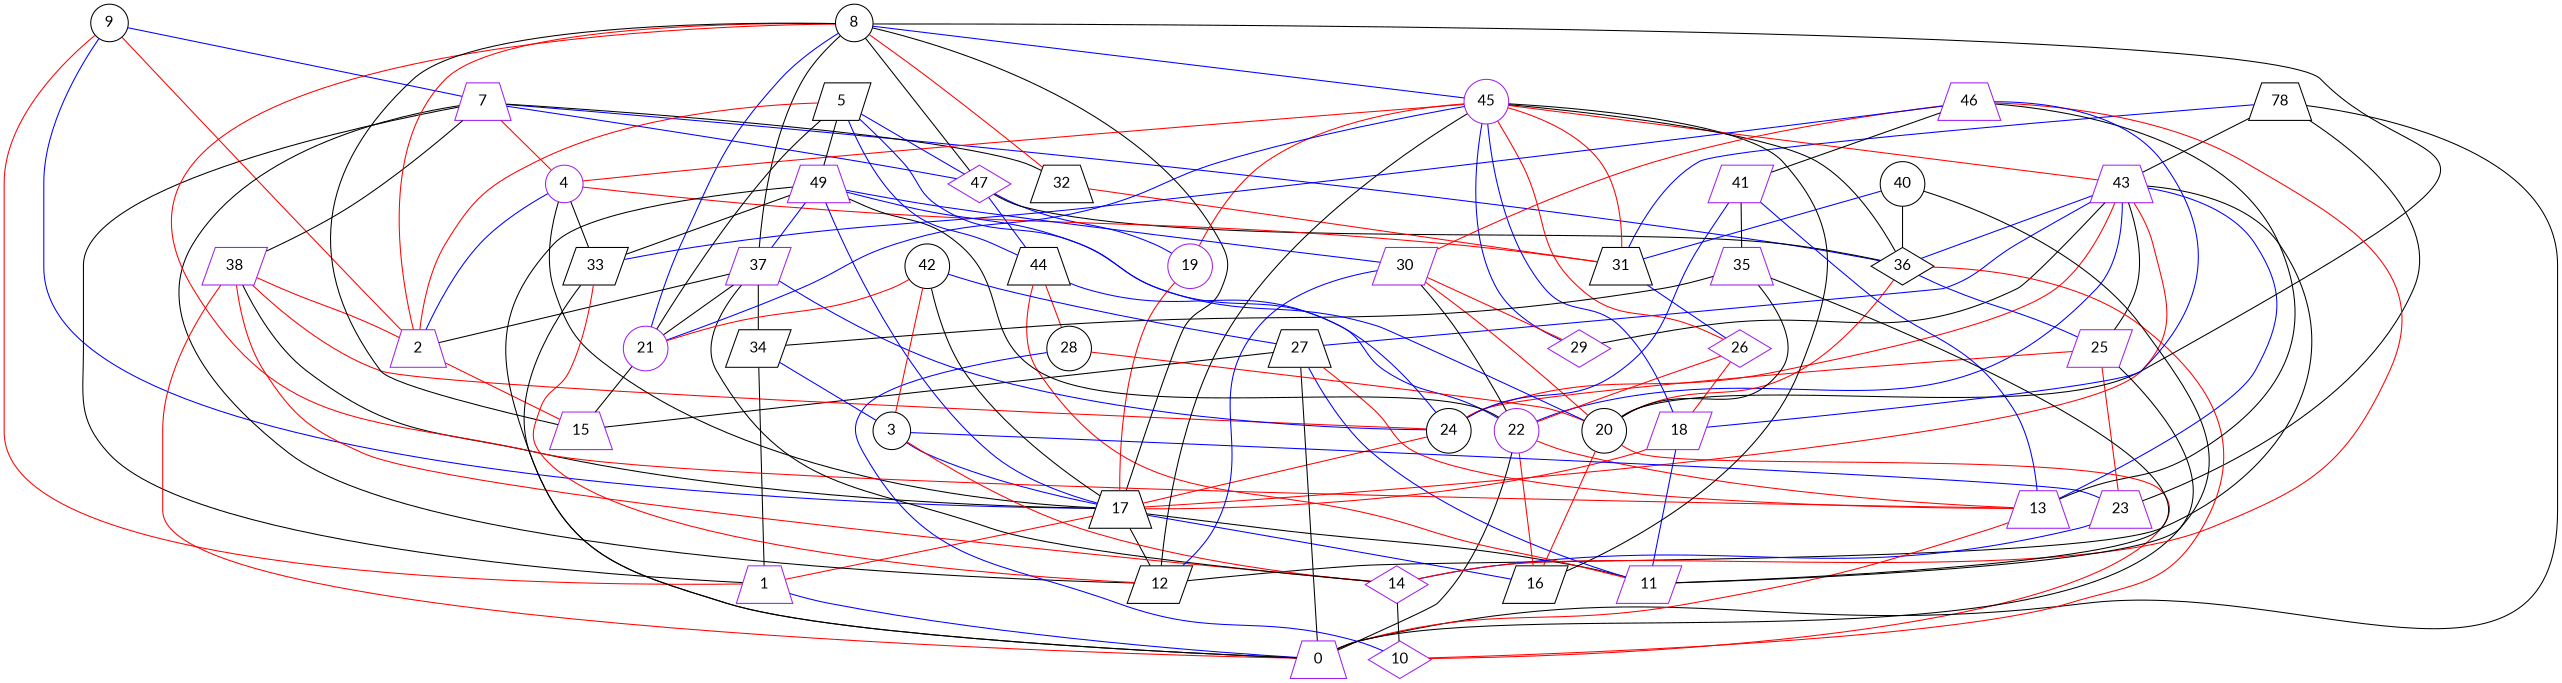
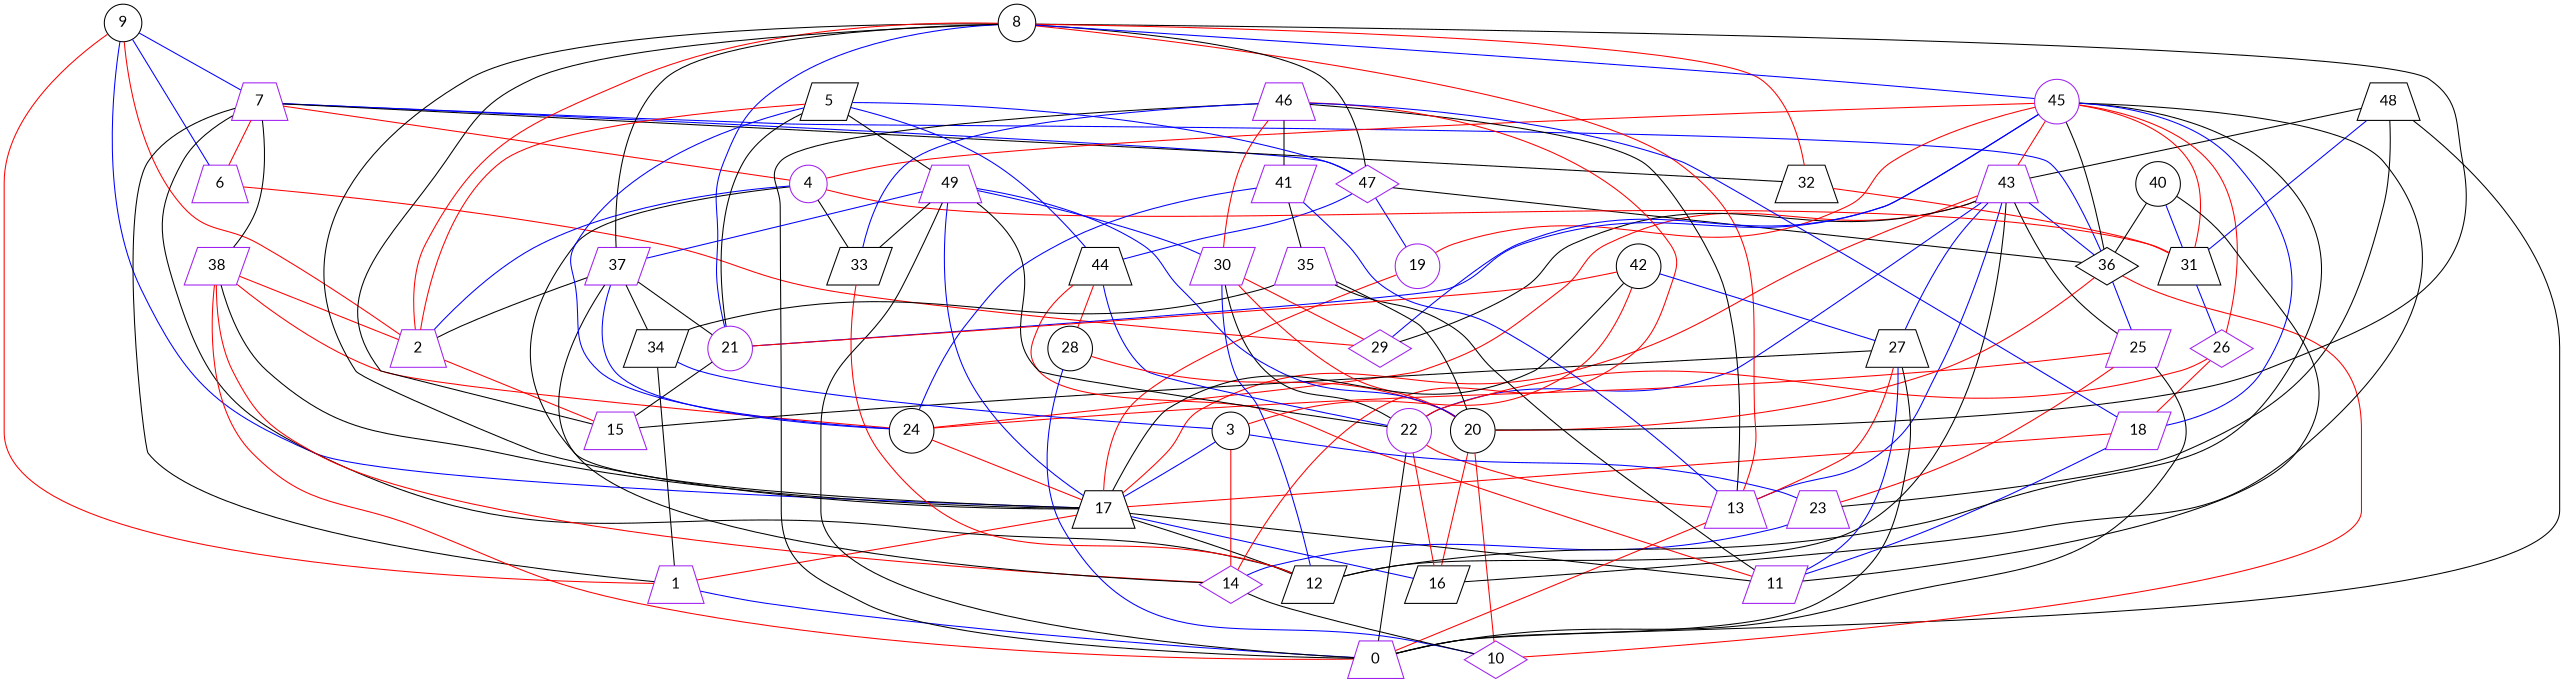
  digraph {
    fontname=Lato
    node [color=purple fontname=Lato shape=trapezium]
    edge [color=black dir=none fontname=Lato]
    20 [color=black shape=circle]
    10 [shape=diamond]
    16 [color=black shape=parallelogram]
    19 [shape=circle]
    17 [color=black]
    1
    12 [color=black shape=parallelogram]
    11 [shape=parallelogram]
-   48 [color=black label=78]
+   48 [color=black]
    31 [color=black]
    43
    0
    23
    26 [shape=diamond]
    36 [color=black shape=diamond]
    13
    24 [color=black shape=circle]
    25 [shape=parallelogram]
    22 [shape=circle]
    29 [shape=diamond]
    27 [color=black]
    9 [color=black shape=circle]
+   6
    7
    2
    47 [shape=diamond]
    32 [color=black]
    38 [shape=parallelogram]
    4 [shape=circle]
    15
    44 [color=black]
    28 [color=black shape=circle]
    14 [shape=diamond]
    21 [shape=circle]
    18 [shape=parallelogram]
    34 [color=black shape=parallelogram]
    3 [color=black shape=circle]
    8 [color=black shape=circle]
    37 [shape=parallelogram]
    45 [shape=circle]
    30 [shape=parallelogram]
    33 [color=black shape=parallelogram]
    46
    41 [shape=parallelogram]
    35
    5 [color=black shape=parallelogram]
    49
    42 [color=black shape=circle]
    40 [color=black shape=circle]
    subgraph sub_1 {
      20
      10
      16
      19
      17
      1
      12
      11
      48
      31
      43
      0
      23
      26
      36
      13
      24
      25
      22
      29
      27
      9
+     6
      7
      2
      47
      32
      38
      4
      15
      44
      28
      14
      21
      18
      34
      3
      8
      37
      45
      30
      33
      46
      41
      35
      5
      49
      42
      40
    }
    20 -> 10 [color=red]
    20 -> 16 [color=red]
    19 -> 17 [color=red]
    17 -> 16 [color=blue]
    17 -> 1 [color=red]
    17 -> 12
    17 -> 11
    1 -> 0 [color=blue]
    48 -> 31 [color=blue]
    48 -> 43
    48 -> 0
    48 -> 23
    31 -> 26 [color=blue]
    43 -> 17 [color=red]
    43 -> 12
    43 -> 36 [color=blue]
    43 -> 13 [color=blue]
    43 -> 24 [color=red]
    43 -> 25
    43 -> 22 [color=blue]
    43 -> 29
    43 -> 27 [color=blue]
    23 -> 14 [color=blue]
    26 -> 22 [color=red]
    26 -> 18 [color=red]
    36 -> 20 [color=red]
    36 -> 10 [color=red]
    36 -> 25 [color=blue]
    13 -> 0 [color=red]
    24 -> 17 [color=red]
    25 -> 0
    25 -> 23 [color=red]
    25 -> 24 [color=red]
    22 -> 16 [color=red]
    22 -> 0
    22 -> 13 [color=red]
    27 -> 11 [color=blue]
    27 -> 0
    27 -> 13 [color=red]
    27 -> 15
    9 -> 17 [color=blue]
    9 -> 1 [color=red]
+   9 -> 6 [color=blue]
    9 -> 7 [color=blue]
    9 -> 2 [color=red]
+   6 -> 29 [color=red]
    7 -> 1
    7 -> 12
    7 -> 36 [color=blue]
+   7 -> 6 [color=red]
    7 -> 47 [color=blue]
    7 -> 32
    7 -> 38
    7 -> 4 [color=red]
    2 -> 15 [color=red]
    47 -> 19 [color=blue]
    47 -> 36
    47 -> 44 [color=blue]
    32 -> 31 [color=red]
    38 -> 17
    38 -> 0 [color=red]
    38 -> 24 [color=red]
    38 -> 2 [color=red]
    38 -> 14 [color=red]
    4 -> 17
    4 -> 31 [color=red]
    4 -> 2 [color=blue]
    4 -> 33
    44 -> 11 [color=red]
    44 -> 22 [color=blue]
    44 -> 28 [color=red]
    28 -> 20 [color=red]
    28 -> 10 [color=blue]
    14 -> 10
    21 -> 15
    18 -> 17 [color=red]
    18 -> 11 [color=blue]
    34 -> 1
    34 -> 3 [color=blue]
    3 -> 17 [color=blue]
    3 -> 23 [color=blue]
    3 -> 14 [color=red]
    8 -> 20
    8 -> 17
    8 -> 13 [color=red]
    8 -> 2 [color=red]
    8 -> 47
    8 -> 32 [color=red]
    8 -> 15
    8 -> 21 [color=blue]
    8 -> 37
    8 -> 45 [color=blue]
    37 -> 24 [color=blue]
    37 -> 2
    37 -> 14
    37 -> 21
    37 -> 34
    45 -> 16
    45 -> 19 [color=red]
    45 -> 12
    45 -> 31 [color=red]
    45 -> 43 [color=red]
    45 -> 26 [color=red]
    45 -> 36
    45 -> 29 [color=blue]
    45 -> 4 [color=red]
    45 -> 21 [color=blue]
    45 -> 18 [color=blue]
    30 -> 20 [color=red]
    30 -> 12 [color=blue]
    30 -> 22
    30 -> 29 [color=red]
    33 -> 12 [color=red]
-   33 -> 0
+   46 -> 0
    46 -> 13
    46 -> 14 [color=red]
    46 -> 18 [color=blue]
    46 -> 30 [color=red]
    46 -> 33 [color=blue]
    46 -> 41
    41 -> 13 [color=blue]
    41 -> 24 [color=blue]
    41 -> 35
    35 -> 20
    35 -> 11
    35 -> 34
    5 -> 24 [color=blue]
    5 -> 2 [color=red]
    5 -> 47 [color=blue]
    5 -> 44 [color=blue]
    5 -> 21
    5 -> 49
    49 -> 20 [color=blue]
    49 -> 17 [color=blue]
    49 -> 0
    49 -> 22
    49 -> 37 [color=blue]
    49 -> 30 [color=blue]
    49 -> 33
    42 -> 17
    42 -> 27 [color=blue]
    42 -> 21 [color=red]
    42 -> 3 [color=red]
    40 -> 11
    40 -> 31 [color=blue]
    40 -> 36
  }
